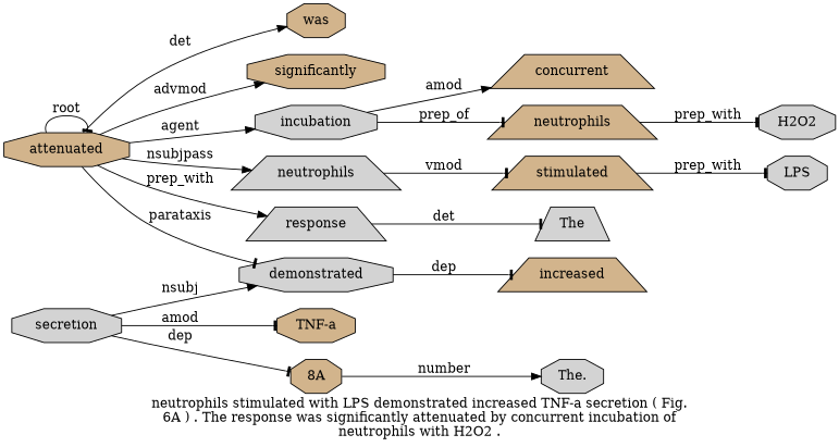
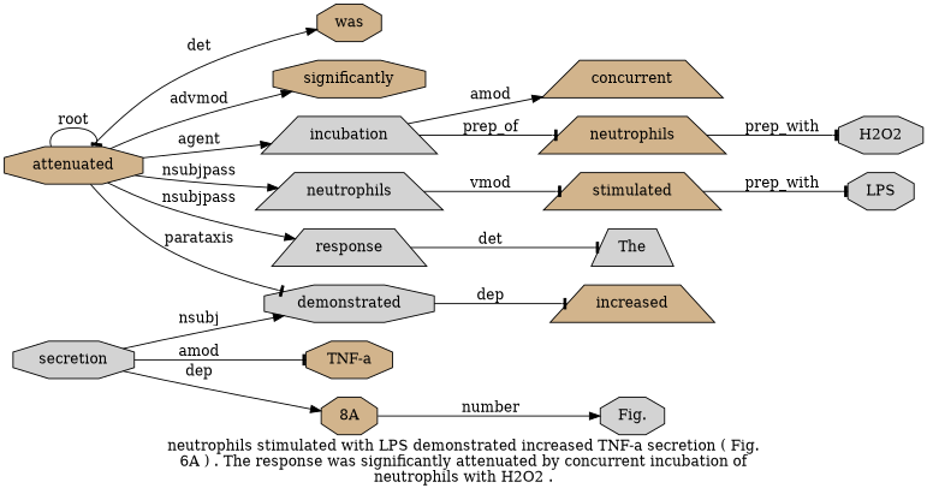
  digraph {
    label="neutrophils stimulated with LPS demonstrated increased TNF-a secretion ( Fig.\n6A ) . The response was significantly attenuated by concurrent incubation of\nneutrophils with H2O2 ."
    rankdir=LR
    node [fillcolor=tan shape=octagon style=filled]
    edge [arrowhead=tee]
    n1 [label=attenuated]
    n2 [fillcolor=lightgrey label=neutrophils shape=trapezium]
    n3 [fillcolor=lightgrey label=demonstrated]
    n4 [fillcolor=lightgrey label=response shape=trapezium]
    n5 [label=was]
    n6 [label=significantly]
-   n7 [fillcolor=lightgrey label=incubation]
+   n7 [fillcolor=lightgrey label=incubation shape=trapezium]
    n8 [label=stimulated shape=trapezium]
    n9 [label=increased shape=trapezium]
    n10 [fillcolor=lightgrey label=The shape=trapezium]
    n11 [label=concurrent shape=trapezium]
    n12 [label=neutrophils shape=trapezium]
    n13 [fillcolor=lightgrey label=LPS]
    n14 [fillcolor=lightgrey label=secretion]
    n15 [label="TNF-a"]
    n16 [label="8A"]
-   n17 [fillcolor=lightgrey label="The."]
+   n17 [fillcolor=lightgrey label="Fig."]
    n18 [fillcolor=lightgrey label=H2O2]
    n1 -> n1 [label=root]
    n1 -> n2 [arrowhead=normal label=nsubjpass]
    n1 -> n3 [label=parataxis]
-   n1 -> n4 [arrowhead=normal label=prep_with]
+   n1 -> n4 [arrowhead=normal label=nsubjpass]
    n1 -> n5 [arrowhead=normal label=det]
    n1 -> n6 [arrowhead=normal label=advmod]
    n1 -> n7 [arrowhead=normal label=agent]
    n2 -> n8 [label=vmod]
    n3 -> n9 [label=dep]
    n4 -> n10 [label=det]
    n7 -> n11 [arrowhead=normal label=amod]
    n7 -> n12 [label=prep_of]
    n8 -> n13 [label=prep_with]
    n12 -> n18 [label=prep_with]
    n14 -> n3 [arrowhead=normal label=nsubj]
    n14 -> n15 [label=amod]
-   n14 -> n16 [label=dep]
+   n14 -> n16 [arrowhead=normal label=dep]
    n16 -> n17 [arrowhead=normal label=number]
  }
